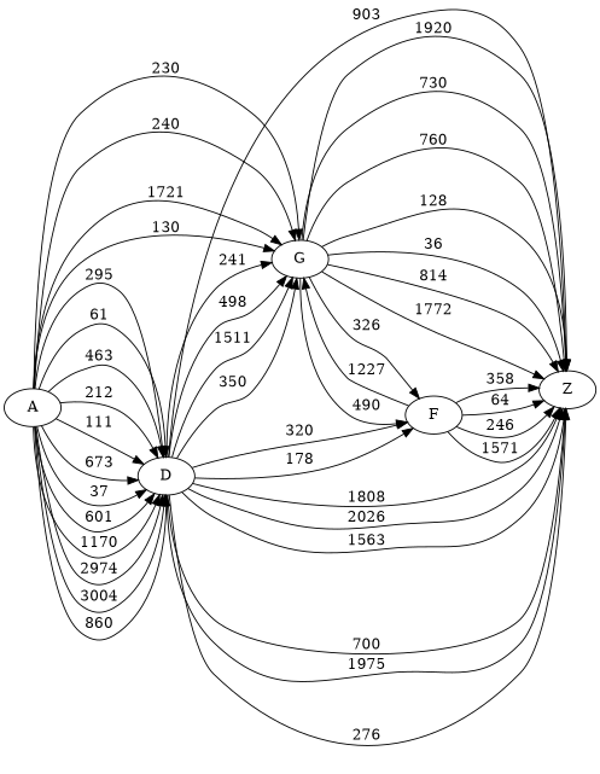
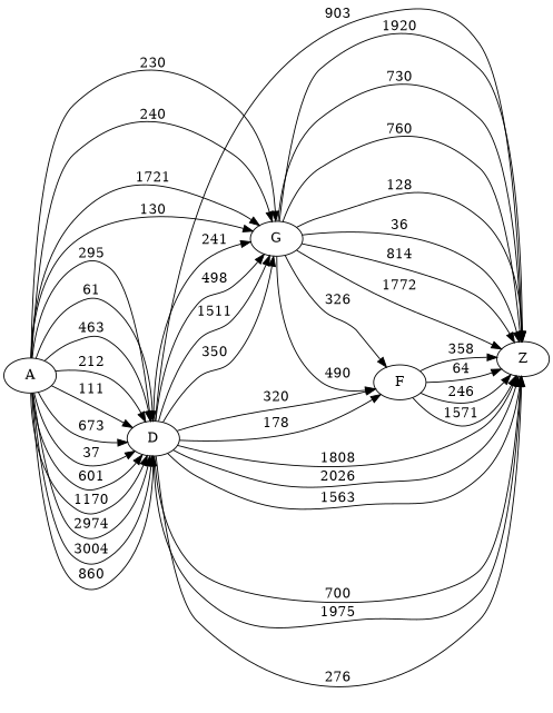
  digraph {
    rankdir=LR
    A
    G
    D
    F
    Z
    A -> G [label=130]
    A -> G [label=230]
    A -> G [label=240]
    A -> G [label=1721]
    A -> D [label=111]
    A -> D [label=673]
    A -> D [label=37]
    A -> D [label=601]
    A -> D [label=1170]
    A -> D [label=2974]
    A -> D [label=3004]
    A -> D [label=860]
    A -> D [label=295]
    A -> D [label=61]
    A -> D [label=463]
    A -> D [label=212]
    G -> F [label=490]
    G -> F [label=326]
    G -> Z [label=1920]
    G -> Z [label=730]
    G -> Z [label=760]
    G -> Z [label=128]
    G -> Z [label=36]
    G -> Z [label=814]
    G -> Z [label=1772]
    D -> G [label=1511]
    D -> G [label=350]
    D -> G [label=241]
    D -> G [label=498]
    D -> F [label=320]
    D -> F [label=178]
    D -> Z [label=700]
    D -> Z [label=1975]
    D -> Z [label=276]
    D -> Z [label=903]
    D -> Z [label=1808]
    D -> Z [label=2026]
    D -> Z [label=1563]
-   F -> G [label=1227]
    F -> Z [label=64]
    F -> Z [label=246]
    F -> Z [label=1571]
    F -> Z [label=358]
  }
